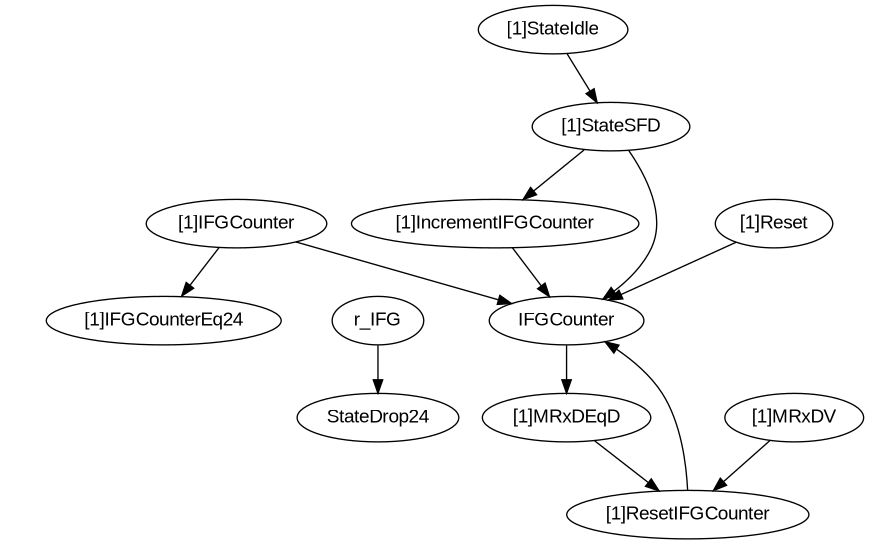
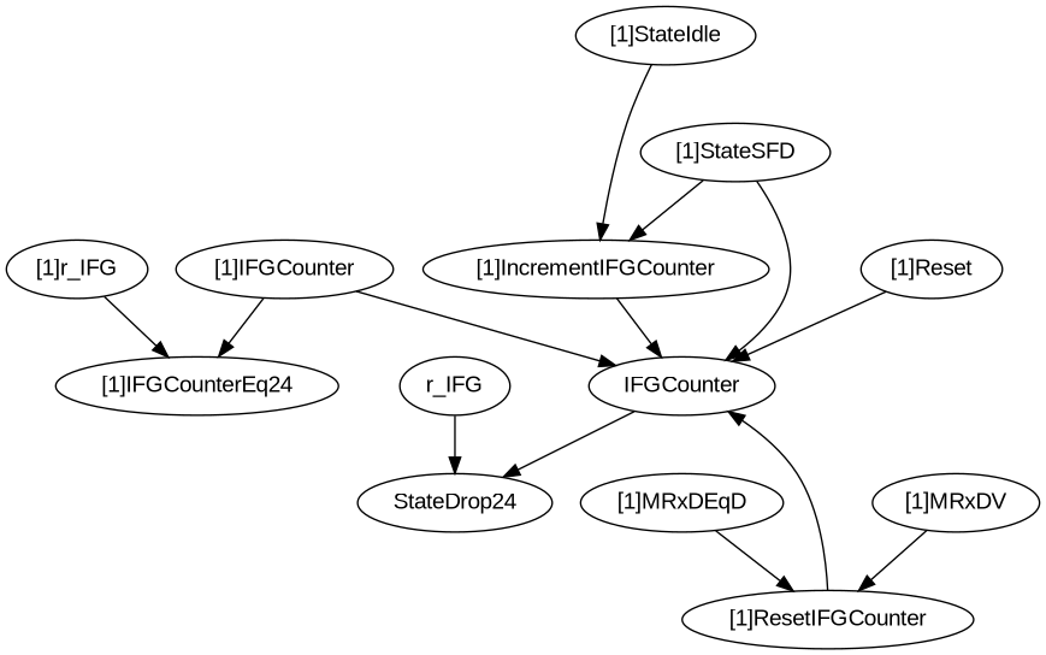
  strict digraph {
    fontname="Liberation Sans"
    node [complexity=11 fontname="Liberation Sans" importance=0.23706804639 rank=0.0148167528994]
    edge [fontname="Liberation Sans"]
    "[1]IFGCounter" [complexity=14 importance=0.316547526453 rank=0.0226105376038]
    "[1]IFGCounterEq24" [importance=0.235357713957 rank=0.0213961558142]
    IFGCounter [complexity=3 importance=0.127893234149 rank=0.0426310780498]
    n4 [complexity=0 importance=0.0467034216525 label=StateDrop24 rank=0.0]
    "[1]IncrementIFGCounter" [complexity=4 importance=0.188654292304 rank=0.047163573076]
    "[1]ResetIFGCounter" [importance=0.21946308133 rank=0.0199511892118]
+   "[1]r_IFG" [complexity=14 importance=0.252962679016 rank=0.0180687627869]
    "[1]StateIdle" [importance=0.206259257364 rank=0.0187508415785]
    r_IFG [complexity=3 importance=0.0643083867124 rank=0.0214361289041]
    "[1]MRxDEqD" [complexity=16]
    "[1]MRxDV" [complexity=16]
    "[1]Reset" [complexity=4 importance=0.401284667508 rank=0.100321166877]
    "[1]StateSFD" [complexity=16]
    "[1]IFGCounter" -> "[1]IFGCounterEq24"
    "[1]IFGCounter" -> IFGCounter
-   IFGCounter -> "[1]MRxDEqD"
+   IFGCounter -> n4
    "[1]IncrementIFGCounter" -> IFGCounter
    "[1]ResetIFGCounter" -> IFGCounter
-   "[1]StateIdle" -> "[1]StateSFD"
+   "[1]r_IFG" -> "[1]IFGCounterEq24"
+   "[1]StateIdle" -> "[1]IncrementIFGCounter"
    r_IFG -> n4
    "[1]MRxDEqD" -> "[1]ResetIFGCounter"
    "[1]MRxDV" -> "[1]ResetIFGCounter"
    "[1]Reset" -> IFGCounter
    "[1]StateSFD" -> IFGCounter
    "[1]StateSFD" -> "[1]IncrementIFGCounter"
  }
